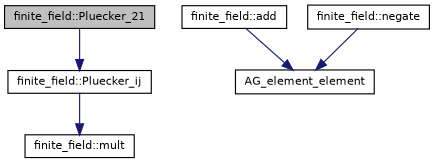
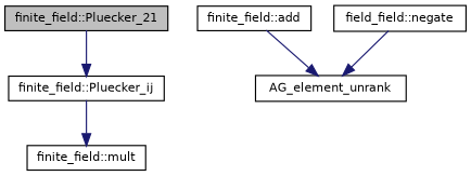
  digraph {
    rankdir=TB
    node [color=black fillcolor=white fontname=Helvetica fontsize=10 shape=record style=filled]
    edge [color=midnightblue fontname=Helvetica fontsize=10 labelfontname=Helvetica labelfontsize=10 style=solid]
    n1 [fillcolor=grey75 fontcolor=black height=0.2 label="finite_field::Pluecker_21" width=0.4]
    n2 [height=0.2 label="finite_field::Pluecker_ij" width=0.4]
    n3 [height=0.2 label="finite_field::mult" width=0.4]
    n4 [height=0.2 label="finite_field::add" width=0.4]
-   n5 [height=0.2 label=AG_element_element width=0.4]
-   n6 [height=0.2 label="finite_field::negate" width=0.4]
+   n5 [height=0.2 label=AG_element_unrank width=0.4]
+   n6 [height=0.2 label="field_field::negate" width=0.4]
    n1 -> n2
    n2 -> n3
    n4 -> n5
    n6 -> n5
  }
